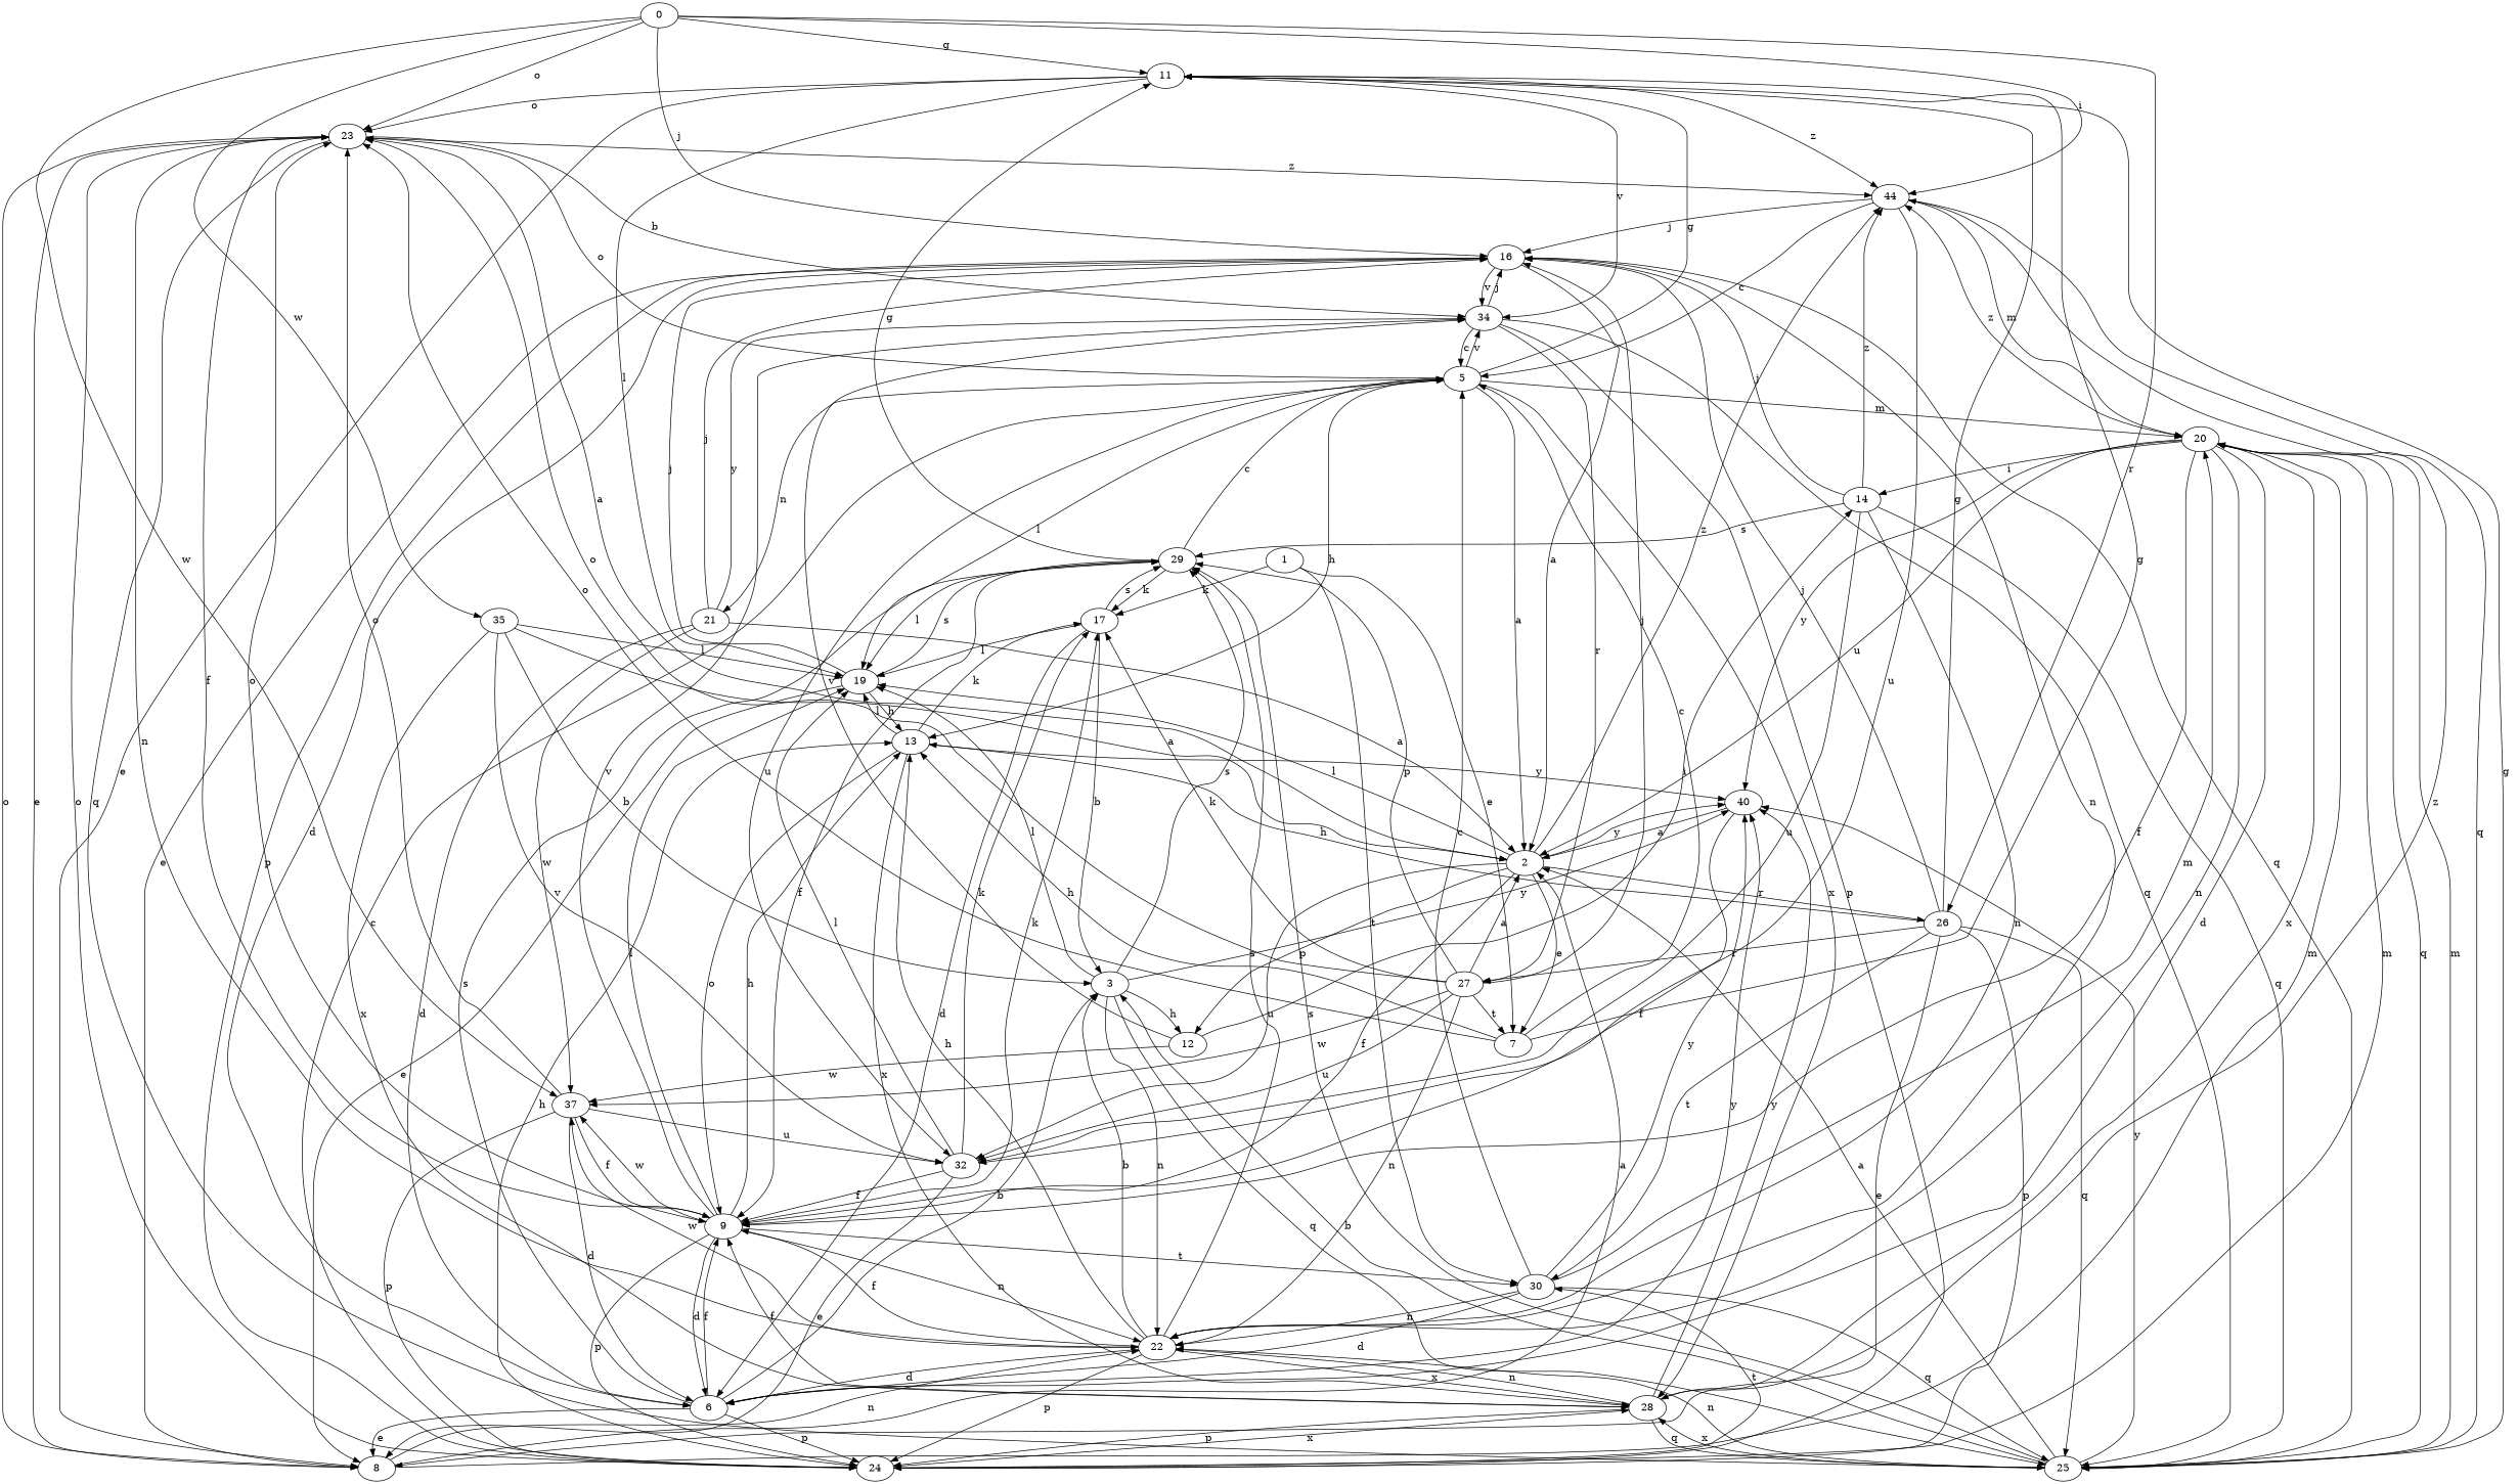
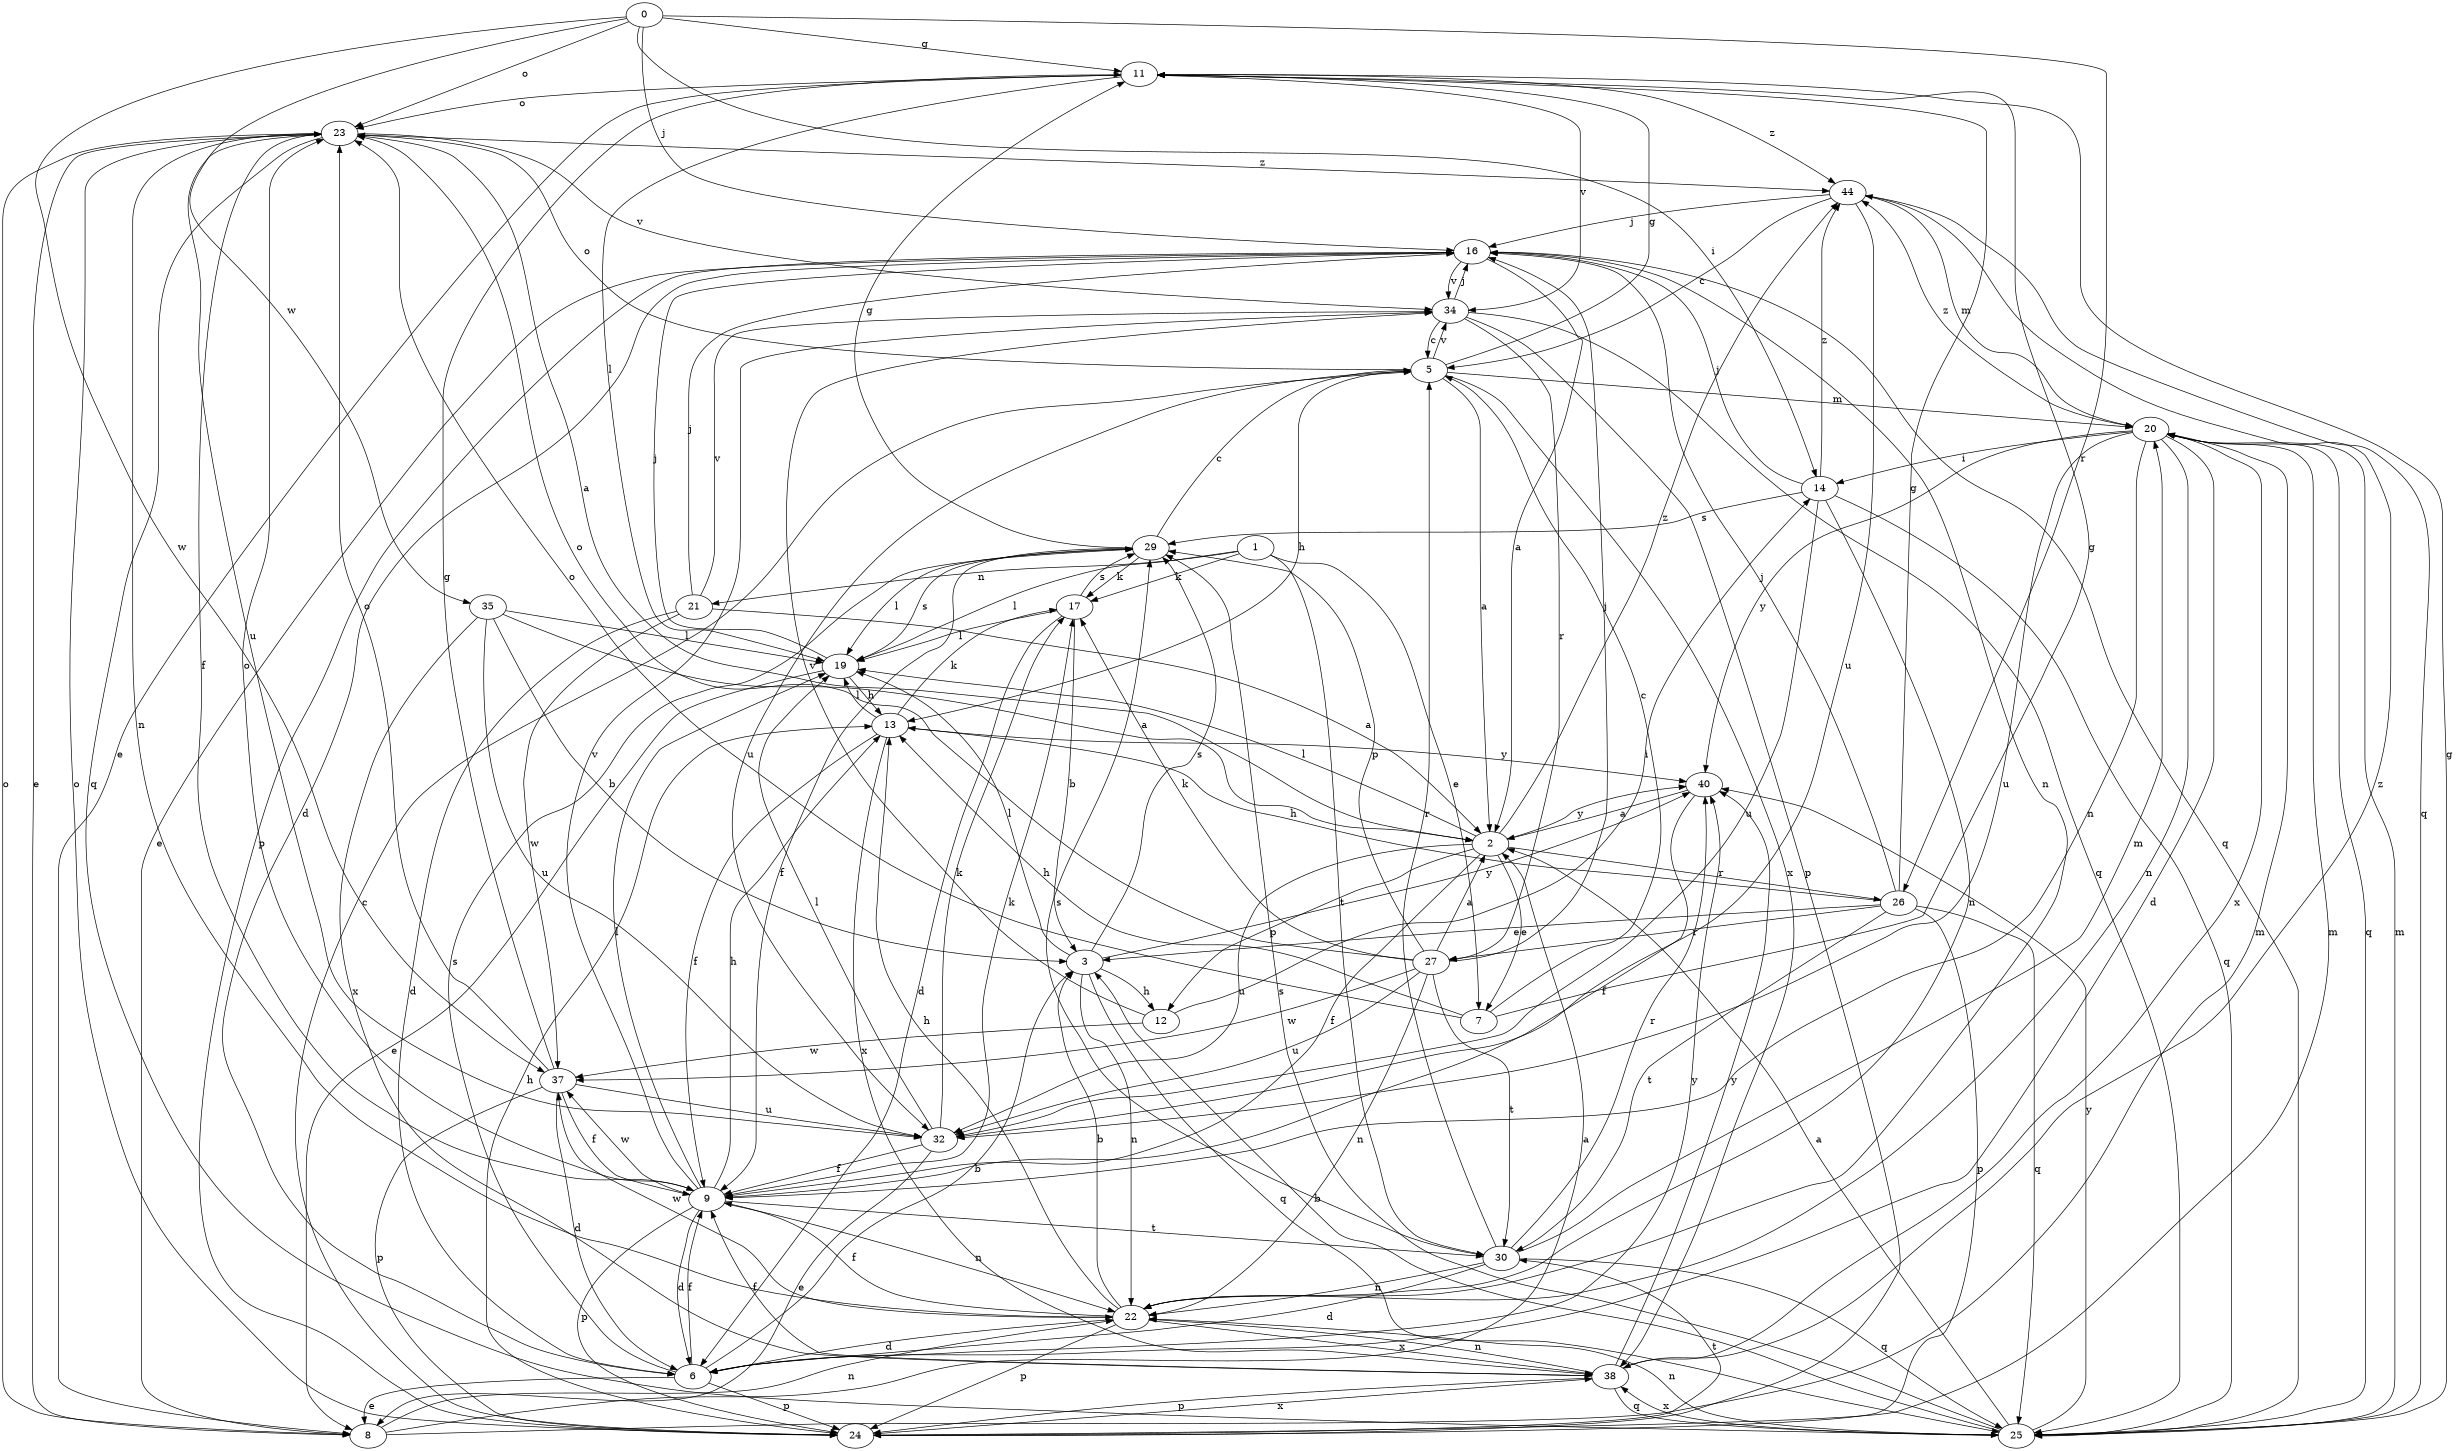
  strict digraph {
    0
    11
    14
    16
    23
    26
    35
    37
    19
    n10 [label=44]
    34
    8
    32
    22
    25
    29
    2
    24
    6
    9
    30
    13
    27
    3
-   38 [label=28]
+   38
    1
    7
    17
    21
    5
    40
    20
    12
    0 -> 11 [label=g]
-   0 -> n10 [label=i]
+   0 -> 14 [label=i]
    0 -> 16 [label=j]
    0 -> 23 [label=o]
    0 -> 26 [label=r]
    0 -> 35 [label=w]
    0 -> 37 [label=w]
    11 -> 23 [label=o]
    11 -> 19 [label=l]
    11 -> n10 [label=z]
    11 -> 34 [label=v]
    11 -> 8 [label=e]
    14 -> 16 [label=j]
    14 -> n10 [label=z]
    14 -> 32 [label=u]
    14 -> 22 [label=n]
    14 -> 25 [label=q]
    14 -> 29 [label=s]
    16 -> 34 [label=v]
    16 -> 8 [label=e]
    16 -> 22 [label=n]
    16 -> 25 [label=q]
    16 -> 2 [label=a]
    16 -> 24 [label=p]
    16 -> 6 [label=d]
    23 -> n10 [label=z]
-   23 -> 34 [label=b]
+   23 -> 34 [label=v]
    23 -> 8 [label=e]
+   23 -> 32 [label=u]
    23 -> 22 [label=n]
    23 -> 25 [label=q]
    23 -> 2 [label=a]
    23 -> 9 [label=f]
    26 -> 11 [label=g]
    26 -> 16 [label=j]
-   26 -> 8 [label=e]
+   26 -> 3 [label=e]
    26 -> 25 [label=q]
    26 -> 24 [label=p]
    26 -> 30 [label=t]
    26 -> 13 [label=h]
    26 -> 27 [label=r]
    35 -> 19 [label=l]
-   35 -> 32 [label=v]
+   35 -> 32 [label=u]
    35 -> 2 [label=a]
    35 -> 3 [label=b]
    35 -> 38 [label=x]
+   37 -> 11 [label=g]
    37 -> 23 [label=o]
    37 -> 32 [label=u]
    37 -> 24 [label=p]
    37 -> 6 [label=d]
    37 -> 9 [label=f]
    19 -> 16 [label=j]
    19 -> 8 [label=e]
    19 -> 29 [label=s]
    19 -> 13 [label=h]
    n10 -> 16 [label=j]
    n10 -> 32 [label=u]
    n10 -> 25 [label=q]
    n10 -> 5 [label=c]
    n10 -> 20 [label=m]
    34 -> 16 [label=j]
    34 -> 25 [label=q]
    34 -> 24 [label=p]
    34 -> 27 [label=r]
    34 -> 5 [label=c]
    8 -> 23 [label=o]
    8 -> 22 [label=n]
    8 -> 2 [label=a]
    8 -> 20 [label=m]
    32 -> 19 [label=l]
    32 -> 8 [label=e]
    32 -> 9 [label=f]
    32 -> 17 [label=k]
    22 -> 37 [label=w]
-   22 -> 29 [label=s]
+   30 -> 29 [label=s]
    22 -> 24 [label=p]
    22 -> 6 [label=d]
    22 -> 9 [label=f]
    22 -> 13 [label=h]
    22 -> 3 [label=b]
    22 -> 38 [label=x]
    25 -> 11 [label=g]
    25 -> 22 [label=n]
    25 -> 29 [label=s]
    25 -> 2 [label=a]
    25 -> 3 [label=b]
    25 -> 38 [label=x]
    25 -> 40 [label=y]
    25 -> 20 [label=m]
    29 -> 11 [label=g]
    29 -> 19 [label=l]
    29 -> 9 [label=f]
    29 -> 17 [label=k]
    29 -> 5 [label=c]
    2 -> 26 [label=r]
    2 -> 19 [label=l]
    2 -> n10 [label=z]
    2 -> 32 [label=u]
    2 -> 9 [label=f]
    2 -> 7 [label=e]
    2 -> 40 [label=y]
    2 -> 12 [label=p]
    24 -> 23 [label=o]
    24 -> 30 [label=t]
    24 -> 13 [label=h]
    24 -> 38 [label=x]
    24 -> 5 [label=c]
    24 -> 20 [label=m]
    6 -> 8 [label=e]
    6 -> 29 [label=s]
    6 -> 24 [label=p]
    6 -> 9 [label=f]
    6 -> 3 [label=b]
    6 -> 40 [label=y]
    9 -> 23 [label=o]
    9 -> 37 [label=w]
    9 -> 19 [label=l]
    9 -> 34 [label=v]
    9 -> 22 [label=n]
    9 -> 24 [label=p]
    9 -> 6 [label=d]
    9 -> 30 [label=t]
    9 -> 13 [label=h]
    9 -> 17 [label=k]
    30 -> 22 [label=n]
    30 -> 25 [label=q]
    30 -> 6 [label=d]
-   30 -> 5 [label=c]
-   30 -> 40 [label=y]
+   30 -> 5 [label=r]
+   30 -> 40 [label=r]
    30 -> 20 [label=m]
    13 -> 19 [label=l]
-   13 -> 9 [label=o]
+   13 -> 9 [label=f]
    13 -> 38 [label=x]
    13 -> 17 [label=k]
    13 -> 40 [label=y]
    27 -> 16 [label=j]
    27 -> 23 [label=o]
    27 -> 37 [label=w]
    27 -> 32 [label=u]
    27 -> 22 [label=n]
    27 -> 29 [label=p]
    27 -> 2 [label=a]
-   27 -> 7 [label=t]
+   27 -> 30 [label=t]
    27 -> 17 [label=k]
    3 -> 19 [label=l]
    3 -> 22 [label=n]
    3 -> 25 [label=q]
    3 -> 29 [label=s]
    3 -> 40 [label=y]
    3 -> 12 [label=h]
    38 -> n10 [label=z]
    38 -> 22 [label=n]
    38 -> 25 [label=q]
    38 -> 24 [label=p]
    38 -> 9 [label=f]
    38 -> 40 [label=y]
-   5 -> 19 [label=l]
+   1 -> 19 [label=l]
    1 -> 30 [label=t]
    1 -> 7 [label=e]
    1 -> 17 [label=k]
-   5 -> 21 [label=n]
+   1 -> 21 [label=n]
    7 -> 11 [label=g]
    7 -> 23 [label=o]
    7 -> 13 [label=h]
    7 -> 5 [label=c]
    17 -> 19 [label=l]
    17 -> 29 [label=s]
    17 -> 6 [label=d]
    17 -> 3 [label=b]
    21 -> 16 [label=j]
    21 -> 37 [label=w]
-   21 -> 34 [label=y]
+   21 -> 34 [label=v]
    21 -> 2 [label=a]
    21 -> 6 [label=d]
    5 -> 11 [label=g]
    5 -> 23 [label=o]
    5 -> 34 [label=v]
    5 -> 32 [label=u]
    5 -> 2 [label=a]
    5 -> 13 [label=h]
    5 -> 38 [label=x]
    5 -> 20 [label=m]
    40 -> 2 [label=a]
    40 -> 9 [label=f]
    20 -> 14 [label=i]
    20 -> n10 [label=z]
-   20 -> 2 [label=u]
+   20 -> 32 [label=u]
    20 -> 22 [label=n]
    20 -> 25 [label=q]
    20 -> 6 [label=d]
-   20 -> 9 [label=f]
+   20 -> 9 [label=n]
    20 -> 38 [label=x]
    20 -> 40 [label=y]
    12 -> 14 [label=i]
    12 -> 37 [label=w]
    12 -> 34 [label=v]
  }
